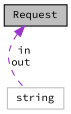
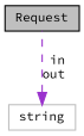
  digraph {
    fontname="Source Code Pro"
    node [fontname="Source Code Pro" fontsize=10 shape=record style=filled]
    n1 [color=black fillcolor=grey75 fontcolor=black height=0.2 label=Request width=0.4]
    n2 [color=grey75 fillcolor=white height=0.2 label=string width=0.4]
-   n1 -> n2 [color=darkorchid3 dir=back fontname="Source Code Pro" fontsize=10 label=" in\nout" labelfontname=Helvetica labelfontsize=10 style=dashed]
+   n2 -> n1 [color=darkorchid3 dir=back fontname="Source Code Pro" fontsize=10 label=" in\nout" labelfontname=Helvetica labelfontsize=10 style=dashed]
  }
